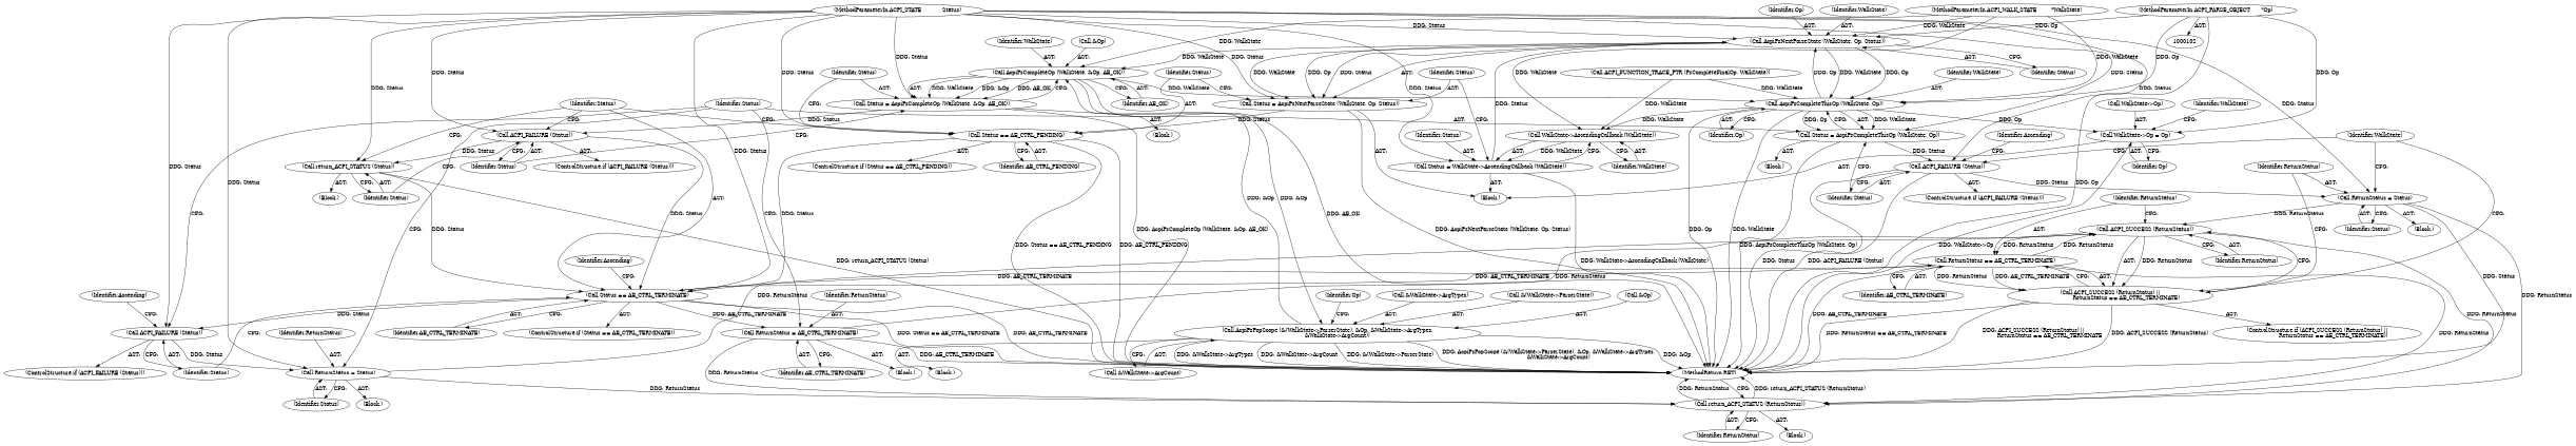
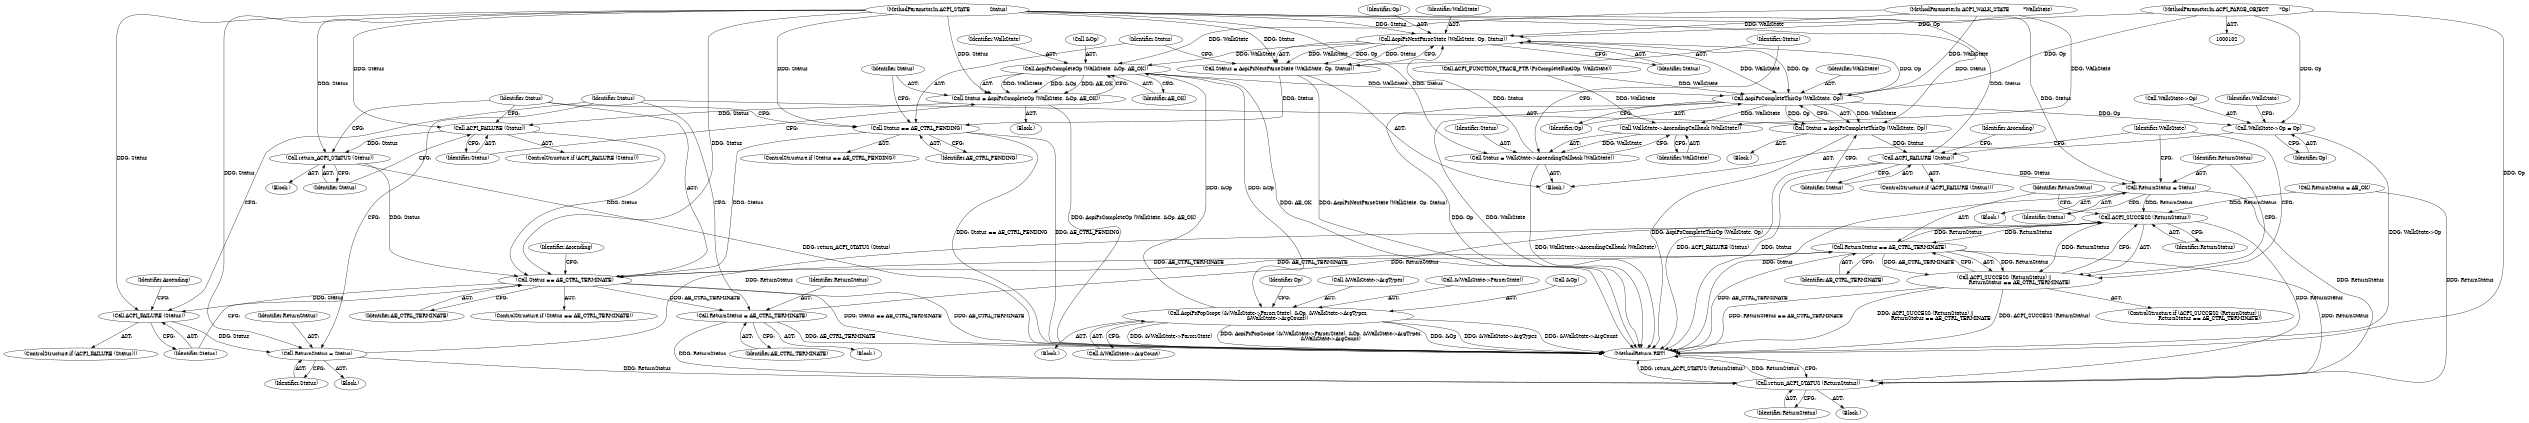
  digraph {
    n1 [label="(MethodParameterIn,ACPI_PARSE_OBJECT       *Op)"]
    n2 [label="(Call,WalkState->Op = Op)"]
    n3 [label="(Call,AcpiPsNextParseState (WalkState, Op, Status))"]
    n4 [label="(Call,AcpiPsCompleteThisOp (WalkState, Op))"]
    n5 [label="(MethodReturn,RET)"]
    1000102
    n7 [label="(Block,)"]
    n8 [label="(Identifier,Op)"]
    n9 [label="(Call,Status = AcpiPsNextParseState (WalkState, Op, Status))"]
    n10 [label="(Call,AcpiPsCompleteOp (WalkState, &Op, AE_OK))"]
    n11 [label="(Identifier,Status)"]
    n12 [label="(Call,WalkState->AscendingCallback (WalkState))"]
    n13 [label="(Call,Status = AcpiPsCompleteThisOp (WalkState, Op))"]
    n14 [label="(Identifier,Op)"]
    n15 [label="(Call,return_ACPI_STATUS (ReturnStatus))"]
    n16 [label="(Call,Status == AE_CTRL_PENDING)"]
    n17 [label="(Call,Status = AcpiPsCompleteOp (WalkState, &Op, AE_OK))"]
    n18 [label="(Call,AcpiPsPopScope (&(WalkState->ParserState), &Op, &WalkState->ArgTypes,\n            &WalkState->ArgCount))"]
    n19 [label="(Identifier,AE_OK)"]
    n20 [label="(Call,Status == AE_CTRL_TERMINATE)"]
    n21 [label="(ControlStructure,if (Status == AE_CTRL_PENDING))"]
    n22 [label="(Identifier,AE_CTRL_PENDING)"]
    n23 [label="(Call,ReturnStatus = AE_CTRL_TERMINATE)"]
    n24 [label="(Call,ReturnStatus == AE_CTRL_TERMINATE)"]
    n25 [label="(Call,ACPI_FAILURE (Status))"]
    n26 [label="(ControlStructure,if (Status == AE_CTRL_TERMINATE))"]
    n27 [label="(Identifier,AE_CTRL_TERMINATE)"]
    n28 [label="(Call,ACPI_SUCCESS (ReturnStatus))"]
    n29 [label="(Block,)"]
    n30 [label="(Identifier,AE_CTRL_TERMINATE)"]
    n31 [label="(Call,ACPI_SUCCESS (ReturnStatus) ||\n                    ReturnStatus == AE_CTRL_TERMINATE)"]
    n32 [label="(Identifier,AE_CTRL_TERMINATE)"]
    n33 [label="(Call,ReturnStatus = Status)"]
    n34 [label="(ControlStructure,if (ACPI_FAILURE (Status)))"]
    n35 [label="(Identifier,Status)"]
    n36 [label="(Identifier,ReturnStatus)"]
    n37 [label="(Identifier,ReturnStatus)"]
    n38 [label="(Block,)"]
    n39 [label="(ControlStructure,if (ACPI_SUCCESS (ReturnStatus) ||\n                    ReturnStatus == AE_CTRL_TERMINATE))"]
    n40 [label="(Block,)"]
    n41 [label="(Identifier,Status)"]
    n42 [label="(Call,ACPI_FAILURE (Status))"]
    n43 [label="(Block,)"]
    n44 [label="(Block,)"]
    n45 [label="(Call,&WalkState->ArgCount)"]
    n46 [label="(Call,return_ACPI_STATUS (Status))"]
    n47 [label="(Identifier,Status)"]
    n48 [label="(ControlStructure,if (ACPI_FAILURE (Status)))"]
    n49 [label="(Block,)"]
    n50 [label="(Identifier,Status)"]
    n51 [label="(Call,Status = WalkState->AscendingCallback (WalkState))"]
    n52 [label="(Identifier,WalkState)"]
    n53 [label="(Call,ACPI_FAILURE (Status))"]
    n54 [label="(Block,)"]
    n55 [label="(Call,ReturnStatus = Status)"]
    n56 [label="(Identifier,Status)"]
    n57 [label="(ControlStructure,if (ACPI_FAILURE (Status)))"]
    n58 [label="(Block,)"]
    n59 [label="(Identifier,Status)"]
    n60 [label="(Identifier,Ascending)"]
    n61 [label="(Call,&Op)"]
    n62 [label="(Identifier,Status)"]
    n63 [label="(Identifier,ReturnStatus)"]
    n64 [label="(MethodParameterIn,ACPI_STATE             Status)"]
    n65 [label="(Identifier,Op)"]
    n66 [label="(Identifier,WalkState)"]
    n67 [label="(Call,&Op)"]
+   n68 [label="(Call,ReturnStatus = AE_OK)"]
    n69 [label="(Identifier,WalkState)"]
    n70 [label="(Identifier,Status)"]
    n71 [label="(Call,&WalkState->ArgTypes)"]
    n72 [label="(Identifier,ReturnStatus)"]
    n73 [label="(Identifier,WalkState)"]
    n74 [label="(Identifier,Op)"]
    n75 [label="(Identifier,Status)"]
    n76 [label="(Identifier,Status)"]
    n77 [label="(Identifier,WalkState)"]
    n78 [label="(Call,ACPI_FUNCTION_TRACE_PTR (PsCompleteFinalOp, WalkState))"]
    n79 [label="(Identifier,ReturnStatus)"]
    n80 [label="(Call,&(WalkState->ParserState))"]
    n81 [label="(Call,WalkState->Op)"]
    n82 [label="(Identifier,Status)"]
    n83 [label="(Identifier,WalkState)"]
    n84 [label="(MethodParameterIn,ACPI_WALK_STATE         *WalkState)"]
    n85 [label="(Identifier,Ascending)"]
    n86 [label="(Identifier,ReturnStatus)"]
    n87 [label="(Identifier,Ascending)"]
    n88 [label="(Identifier,Status)"]
    n1 -> n2 [label="DDG: Op"]
    n1 -> n3 [label="DDG: Op"]
    n1 -> n4 [label="DDG: Op"]
    n1 -> n5 [label="DDG: Op"]
    n1 -> 1000102 [label="AST: "]
    n2 -> n5 [label="DDG: WalkState->Op"]
    n2 -> n7 [label="AST: "]
    n2 -> n8 [label="CFG: "]
    n3 -> n4 [label="DDG: WalkState"]
    n3 -> n4 [label="DDG: Op"]
    n3 -> n9 [label="AST: "]
    n3 -> n9 [label="DDG: WalkState"]
    n3 -> n9 [label="DDG: Op"]
    n3 -> n9 [label="DDG: Status"]
    n3 -> n10 [label="DDG: WalkState"]
    n3 -> n11 [label="CFG: "]
    n4 -> n2 [label="DDG: Op"]
    n4 -> n3 [label="DDG: Op"]
    n4 -> n5 [label="DDG: Op"]
    n4 -> n5 [label="DDG: WalkState"]
    n4 -> n12 [label="DDG: WalkState"]
    n4 -> n13 [label="AST: "]
    n4 -> n13 [label="DDG: WalkState"]
    n4 -> n13 [label="DDG: Op"]
    n4 -> n14 [label="CFG: "]
    n5 -> n15 [label="CFG: "]
    n8 -> n2 [label="AST: "]
+   n9 -> n3 [label="CFG: "]
    n9 -> n5 [label="DDG: AcpiPsNextParseState (WalkState, Op, Status)"]
    n9 -> n7 [label="AST: "]
    n9 -> n16 [label="DDG: Status"]
    n10 -> n4 [label="DDG: WalkState"]
    n10 -> n5 [label="DDG: AE_OK"]
    n10 -> n17 [label="AST: "]
    n10 -> n17 [label="DDG: WalkState"]
    n10 -> n17 [label="DDG: &Op"]
    n10 -> n17 [label="DDG: AE_OK"]
    n10 -> n18 [label="DDG: &Op"]
    n10 -> n19 [label="CFG: "]
    n11 -> n3 [label="AST: "]
    n12 -> n51 [label="AST: "]
    n12 -> n51 [label="DDG: WalkState"]
    n12 -> n52 [label="CFG: "]
    n13 -> n4 [label="CFG: "]
    n13 -> n5 [label="DDG: AcpiPsCompleteThisOp (WalkState, Op)"]
    n13 -> n53 [label="DDG: Status"]
    n13 -> n54 [label="AST: "]
    n14 -> n4 [label="AST: "]
    n15 -> n5 [label="DDG: return_ACPI_STATUS (ReturnStatus)"]
    n15 -> n5 [label="DDG: ReturnStatus"]
    n15 -> n37 [label="CFG: "]
    n15 -> n38 [label="AST: "]
    n16 -> n5 [label="DDG: AE_CTRL_PENDING"]
    n16 -> n5 [label="DDG: Status == AE_CTRL_PENDING"]
    n16 -> n20 [label="DDG: Status"]
    n16 -> n21 [label="AST: "]
    n16 -> n22 [label="CFG: "]
    n17 -> n5 [label="DDG: AcpiPsCompleteOp (WalkState, &Op, AE_OK)"]
    n17 -> n10 [label="CFG: "]
    n17 -> n42 [label="DDG: Status"]
    n17 -> n43 [label="AST: "]
    n18 -> n5 [label="DDG: &(WalkState->ParserState)"]
    n18 -> n5 [label="DDG: AcpiPsPopScope (&(WalkState->ParserState), &Op, &WalkState->ArgTypes,\n            &WalkState->ArgCount)"]
    n18 -> n5 [label="DDG: &Op"]
    n18 -> n5 [label="DDG: &WalkState->ArgTypes"]
    n18 -> n5 [label="DDG: &WalkState->ArgCount"]
    n18 -> n10 [label="DDG: &Op"]
    n18 -> n44 [label="AST: "]
    n18 -> n45 [label="CFG: "]
    n19 -> n10 [label="AST: "]
    n20 -> n5 [label="DDG: Status == AE_CTRL_TERMINATE"]
    n20 -> n5 [label="DDG: AE_CTRL_TERMINATE"]
    n20 -> n23 [label="DDG: AE_CTRL_TERMINATE"]
    n20 -> n24 [label="DDG: AE_CTRL_TERMINATE"]
    n20 -> n25 [label="DDG: Status"]
    n20 -> n26 [label="AST: "]
    n20 -> n27 [label="CFG: "]
    n22 -> n16 [label="AST: "]
    n23 -> n5 [label="DDG: AE_CTRL_TERMINATE"]
    n23 -> n15 [label="DDG: ReturnStatus"]
    n23 -> n28 [label="DDG: ReturnStatus"]
    n23 -> n29 [label="AST: "]
    n23 -> n30 [label="CFG: "]
    n24 -> n5 [label="DDG: AE_CTRL_TERMINATE"]
    n24 -> n15 [label="DDG: ReturnStatus"]
    n24 -> n20 [label="DDG: AE_CTRL_TERMINATE"]
    n24 -> n28 [label="DDG: ReturnStatus"]
    n24 -> n31 [label="AST: "]
    n24 -> n31 [label="DDG: ReturnStatus"]
    n24 -> n31 [label="DDG: AE_CTRL_TERMINATE"]
    n24 -> n32 [label="CFG: "]
    n25 -> n33 [label="DDG: Status"]
    n25 -> n34 [label="AST: "]
    n25 -> n35 [label="CFG: "]
    n27 -> n20 [label="AST: "]
    n28 -> n15 [label="DDG: ReturnStatus"]
    n28 -> n24 [label="DDG: ReturnStatus"]
    n28 -> n31 [label="AST: "]
    n28 -> n31 [label="DDG: ReturnStatus"]
    n28 -> n36 [label="CFG: "]
    n30 -> n23 [label="AST: "]
    n31 -> n5 [label="DDG: ACPI_SUCCESS (ReturnStatus) ||\n                    ReturnStatus == AE_CTRL_TERMINATE"]
    n31 -> n5 [label="DDG: ACPI_SUCCESS (ReturnStatus)"]
    n31 -> n5 [label="DDG: ReturnStatus == AE_CTRL_TERMINATE"]
    n31 -> n24 [label="CFG: "]
    n31 -> n28 [label="CFG: "]
    n31 -> n39 [label="AST: "]
    n32 -> n24 [label="AST: "]
    n33 -> n15 [label="DDG: ReturnStatus"]
    n33 -> n28 [label="DDG: ReturnStatus"]
    n33 -> n40 [label="AST: "]
    n33 -> n41 [label="CFG: "]
    n35 -> n20 [label="CFG: "]
    n35 -> n25 [label="AST: "]
    n36 -> n28 [label="AST: "]
    n37 -> n15 [label="AST: "]
    n41 -> n33 [label="AST: "]
    n42 -> n20 [label="DDG: Status"]
    n42 -> n46 [label="DDG: Status"]
    n42 -> n47 [label="CFG: "]
    n42 -> n48 [label="AST: "]
    n45 -> n18 [label="AST: "]
    n46 -> n5 [label="DDG: return_ACPI_STATUS (Status)"]
    n46 -> n20 [label="DDG: Status"]
    n46 -> n49 [label="AST: "]
    n46 -> n50 [label="CFG: "]
    n47 -> n17 [label="CFG: "]
    n47 -> n42 [label="AST: "]
    n50 -> n42 [label="CFG: "]
    n50 -> n46 [label="AST: "]
    n51 -> n3 [label="DDG: Status"]
    n51 -> n5 [label="DDG: WalkState->AscendingCallback (WalkState)"]
    n51 -> n7 [label="AST: "]
    n51 -> n12 [label="CFG: "]
    n52 -> n12 [label="AST: "]
    n53 -> n5 [label="DDG: Status"]
    n53 -> n5 [label="DDG: ACPI_FAILURE (Status)"]
    n53 -> n55 [label="DDG: Status"]
    n53 -> n56 [label="CFG: "]
    n53 -> n57 [label="AST: "]
    n55 -> n5 [label="DDG: Status"]
    n55 -> n15 [label="DDG: ReturnStatus"]
    n55 -> n28 [label="DDG: ReturnStatus"]
    n55 -> n58 [label="AST: "]
    n55 -> n59 [label="CFG: "]
    n56 -> n13 [label="CFG: "]
    n56 -> n53 [label="AST: "]
    n59 -> n55 [label="AST: "]
    n60 -> n53 [label="CFG: "]
    n61 -> n18 [label="AST: "]
    n62 -> n16 [label="CFG: "]
    n62 -> n20 [label="AST: "]
    n62 -> n42 [label="CFG: "]
    n62 -> n46 [label="CFG: "]
    n63 -> n23 [label="AST: "]
    n64 -> n3 [label="DDG: Status"]
    n64 -> n9 [label="DDG: Status"]
    n64 -> n13 [label="DDG: Status"]
    n64 -> n16 [label="DDG: Status"]
    n64 -> n17 [label="DDG: Status"]
    n64 -> n20 [label="DDG: Status"]
    n64 -> n25 [label="DDG: Status"]
    n64 -> n33 [label="DDG: Status"]
    n64 -> n42 [label="DDG: Status"]
    n64 -> n46 [label="DDG: Status"]
    n64 -> n51 [label="DDG: Status"]
    n64 -> n53 [label="DDG: Status"]
    n64 -> n55 [label="DDG: Status"]
    n65 -> n18 [label="CFG: "]
    n66 -> n10 [label="AST: "]
    n67 -> n10 [label="AST: "]
+   n68 -> n15 [label="DDG: ReturnStatus"]
+   n68 -> n28 [label="DDG: ReturnStatus"]
    n69 -> n4 [label="AST: "]
    n70 -> n51 [label="AST: "]
    n71 -> n18 [label="AST: "]
    n72 -> n31 [label="CFG: "]
    n72 -> n55 [label="AST: "]
    n73 -> n31 [label="CFG: "]
    n73 -> n53 [label="CFG: "]
    n73 -> n55 [label="CFG: "]
    n74 -> n3 [label="AST: "]
    n75 -> n9 [label="CFG: "]
    n75 -> n16 [label="AST: "]
    n76 -> n16 [label="CFG: "]
    n76 -> n17 [label="AST: "]
    n77 -> n3 [label="AST: "]
    n78 -> n4 [label="DDG: WalkState"]
    n78 -> n12 [label="DDG: WalkState"]
    n79 -> n33 [label="AST: "]
    n80 -> n18 [label="AST: "]
    n81 -> n2 [label="AST: "]
    n82 -> n9 [label="AST: "]
    n82 -> n51 [label="CFG: "]
    n83 -> n2 [label="CFG: "]
    n84 -> n3 [label="DDG: WalkState"]
    n84 -> n4 [label="DDG: WalkState"]
    n84 -> n10 [label="DDG: WalkState"]
    n84 -> n12 [label="DDG: WalkState"]
    n85 -> n25 [label="CFG: "]
    n86 -> n24 [label="AST: "]
    n86 -> n28 [label="CFG: "]
    n87 -> n20 [label="CFG: "]
    n88 -> n13 [label="AST: "]
    n88 -> n23 [label="CFG: "]
    n88 -> n25 [label="CFG: "]
    n88 -> n33 [label="CFG: "]
  }
